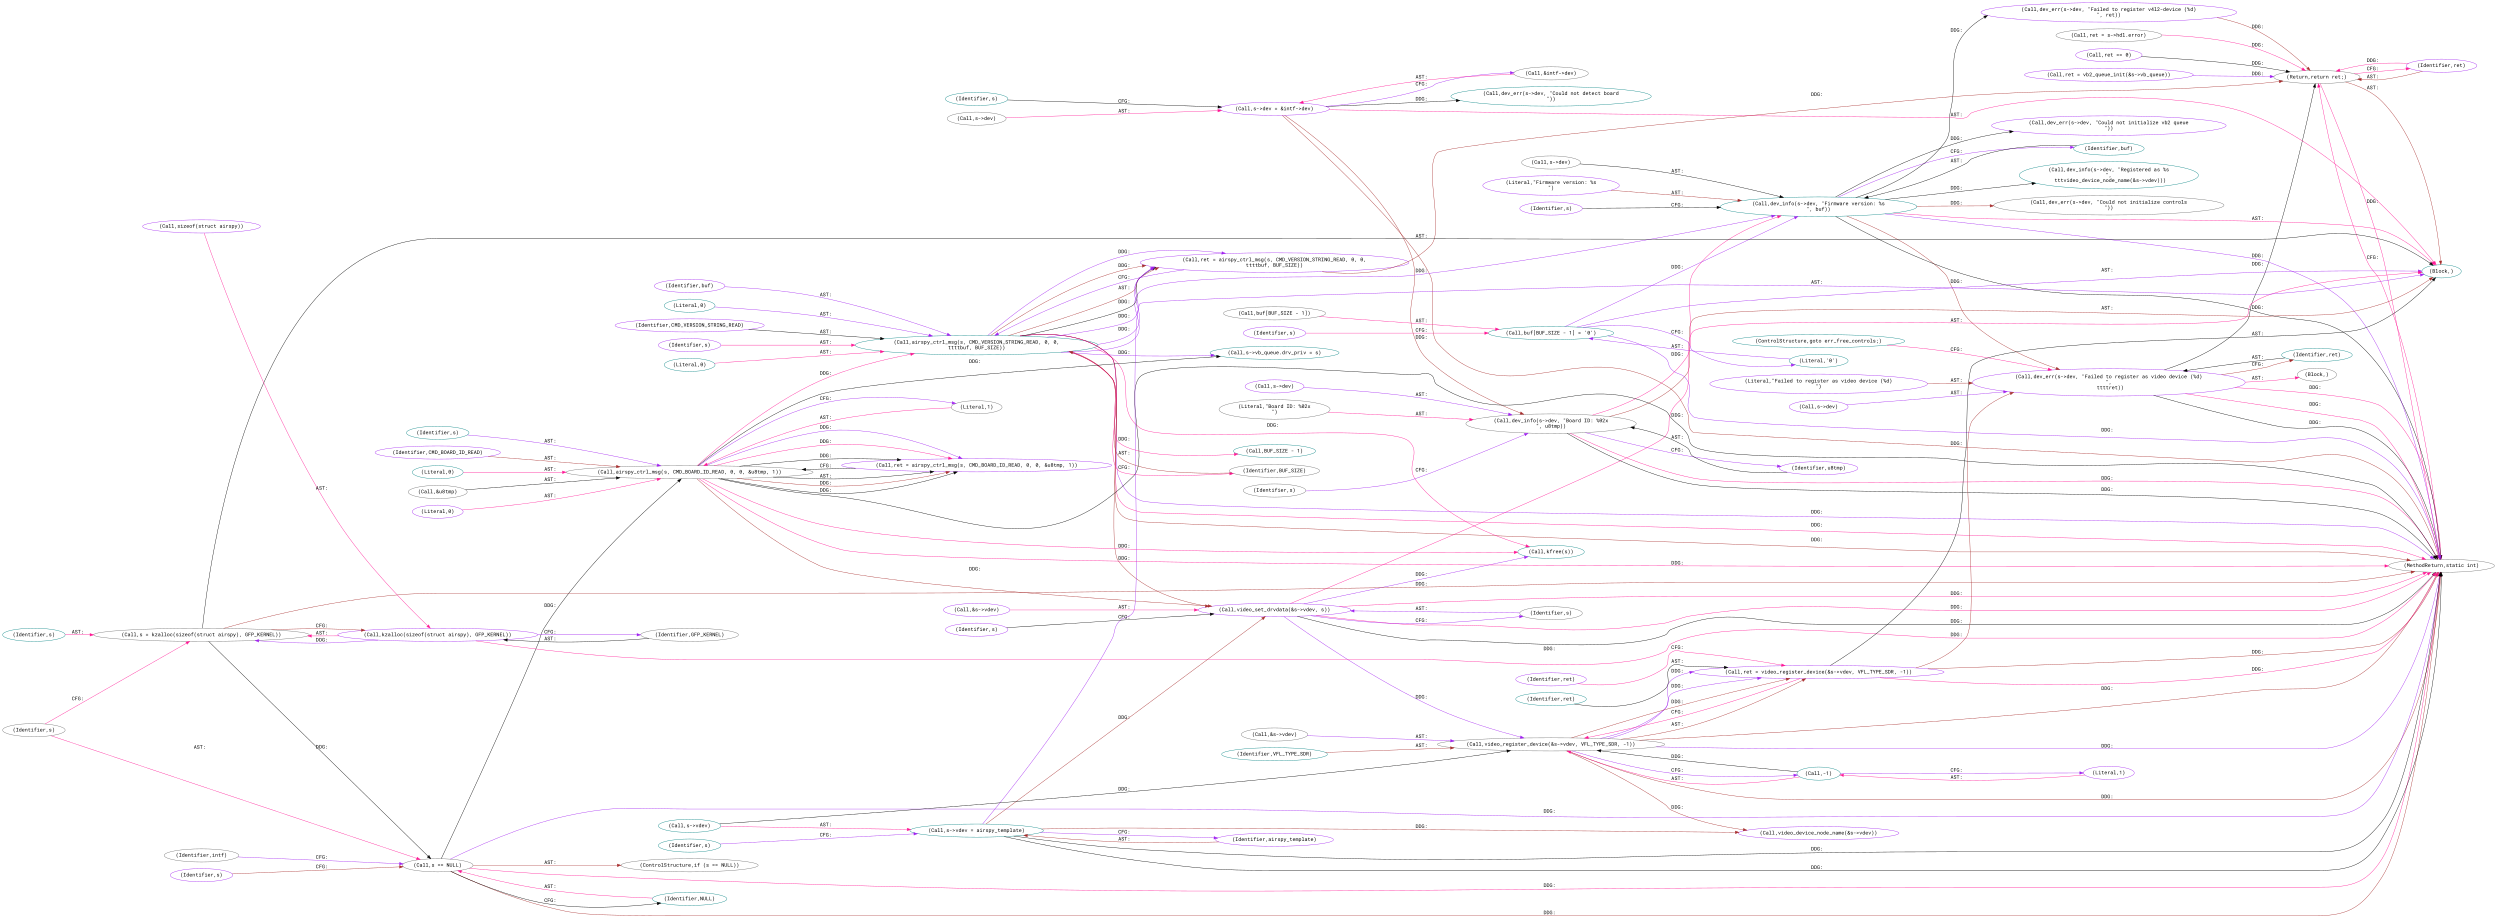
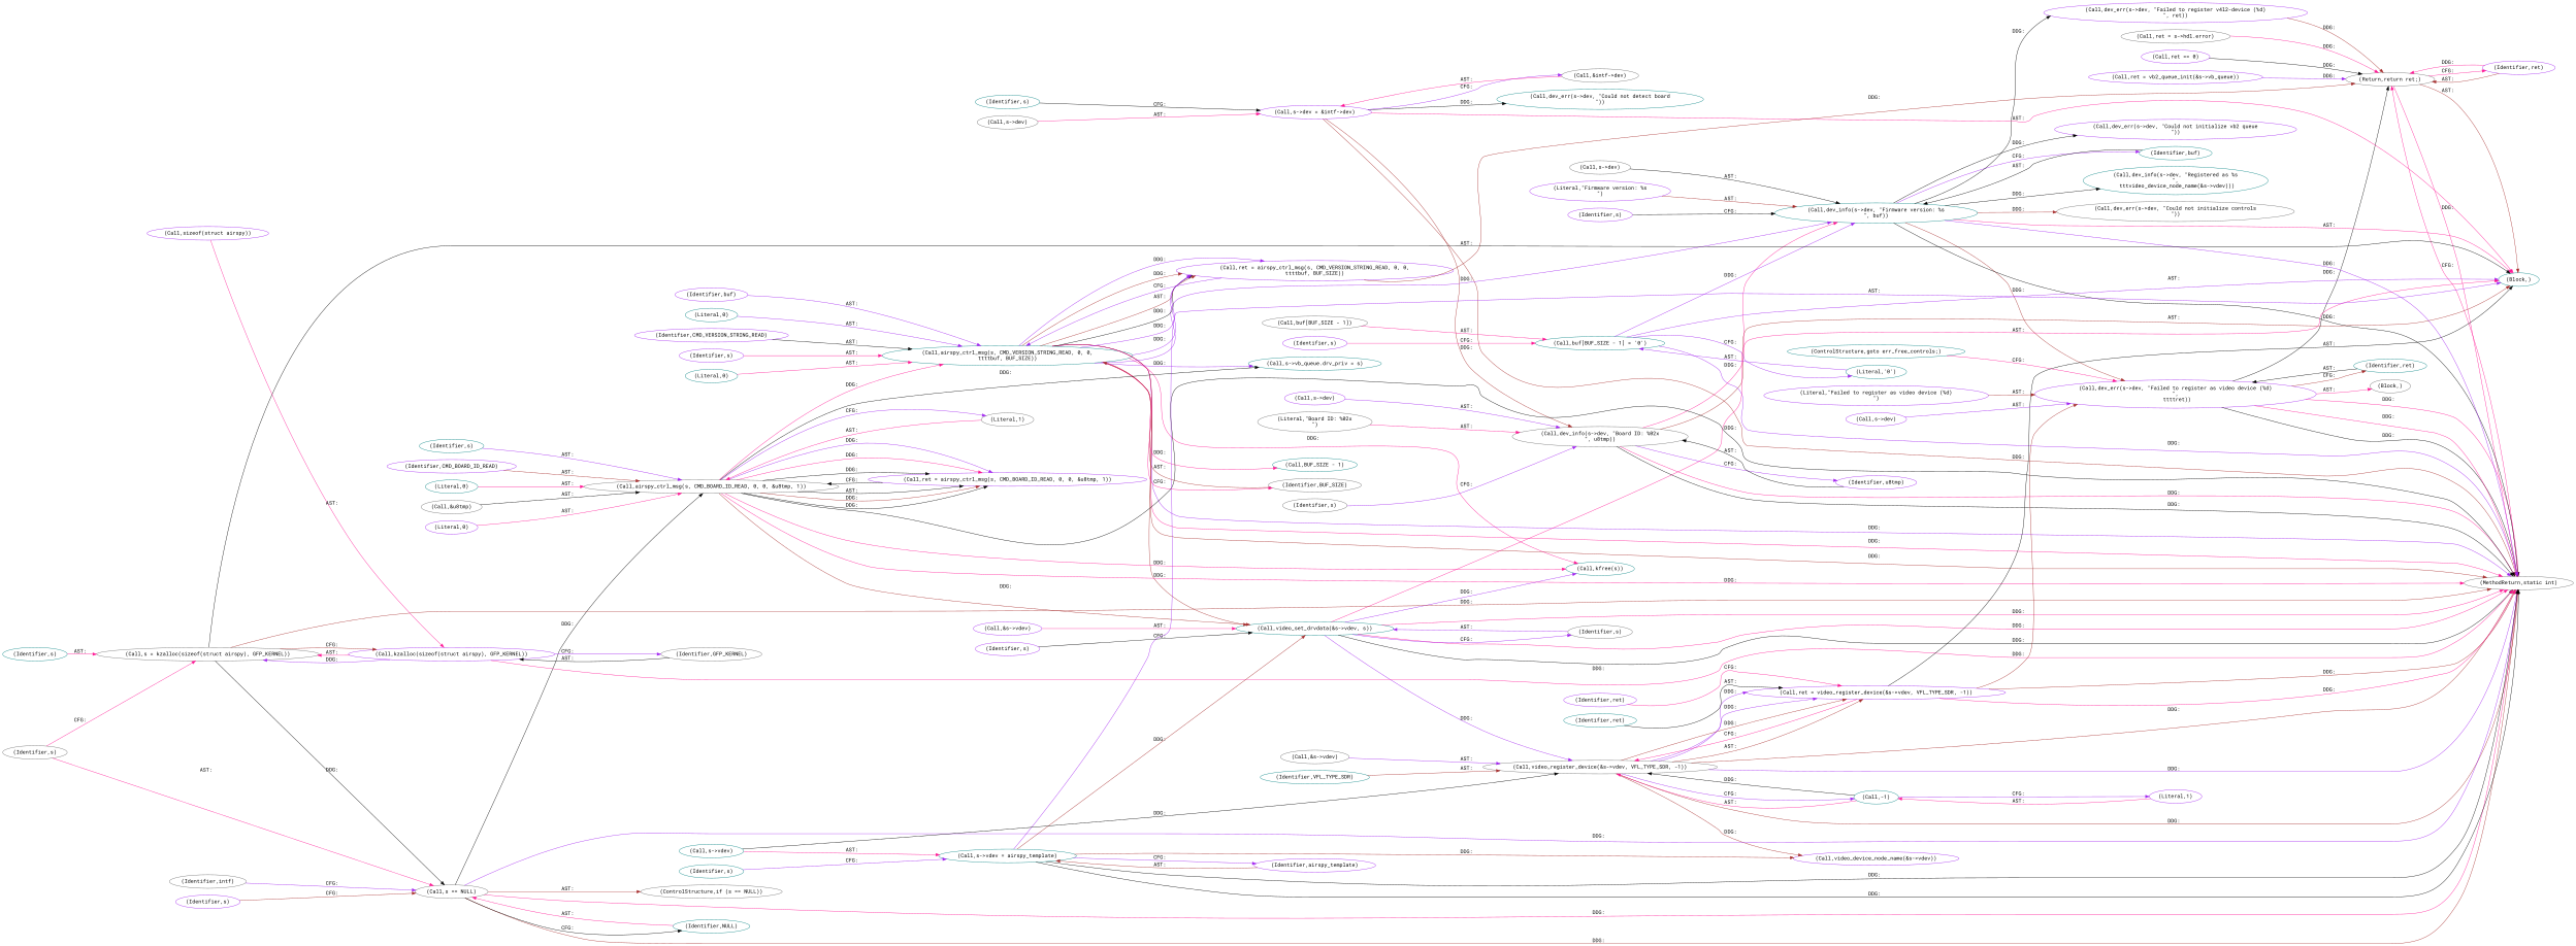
  digraph {
    fontname="Roboto Mono"
    rankdir=LR
    node [color=purple fontname="Roboto Mono"]
    edge [color=deeppink fontname="Roboto Mono"]
    n1 [label="(Call,dev_err(s->dev, \"Failed to register as video device (%d)\n\",\n \t\t\t\tret))"]
    n2 [color=gray40 label="(Return,return ret;)"]
    n3 [color=gray40 label="(MethodReturn,static int)"]
    n4 [color=teal label="(Identifier,ret)"]
    n5 [color=gray40 label="(Block,)"]
    n6 [color=teal label="(Block,)"]
    n7 [label="(Identifier,ret)"]
    n8 [color=teal label="(Call,dev_info(s->dev, \"Firmware version: %s\n\", buf))"]
    n9 [color=teal label="(Identifier,buf)"]
    n10 [label="(Call,dev_err(s->dev, \"Failed to register v4l2-device (%d)\n\", ret))"]
    n11 [color=teal label="(Call,dev_info(s->dev, \"Registered as %s\n\",\n \t\t\tvideo_device_node_name(&s->vdev)))"]
    n12 [color=gray40 label="(Call,dev_err(s->dev, \"Could not initialize controls\n\"))"]
    n13 [label="(Call,dev_err(s->dev, \"Could not initialize vb2 queue\n\"))"]
    n14 [color=gray40 label="(Call,dev_info(s->dev, \"Board ID: %02x\n\", u8tmp))"]
    n15 [label="(Identifier,u8tmp)"]
    n16 [label="(Call,s->dev = &intf->dev)"]
    n17 [color=teal label="(Call,dev_err(s->dev, \"Could not detect board\n\"))"]
    n18 [color=gray40 label="(Call,&intf->dev)"]
    n19 [color=teal label="(Call,buf[BUF_SIZE - 1] = '\0')"]
    n20 [color=teal label="(Literal,'\0')"]
    n21 [color=teal label="(Call,airspy_ctrl_msg(s, CMD_VERSION_STRING_READ, 0, 0,\n\t\t\t\tbuf, BUF_SIZE))"]
-   n22 [label="(Call,video_set_drvdata(&s->vdev, s))"]
+   n22 [color=teal label="(Call,video_set_drvdata(&s->vdev, s))"]
    n23 [color=teal label="(Call,BUF_SIZE - 1)"]
    n24 [color=teal label="(Call,s->vb_queue.drv_priv = s)"]
    n25 [color=teal label="(Call,kfree(s))"]
    n26 [color=gray40 label="(Identifier,BUF_SIZE)"]
    n27 [label="(Call,ret = airspy_ctrl_msg(s, CMD_VERSION_STRING_READ, 0, 0,\n\t\t\t\tbuf, BUF_SIZE))"]
    n28 [color=gray40 label="(Call,video_register_device(&s->vdev, VFL_TYPE_SDR, -1))"]
    n29 [color=gray40 label="(Identifier,s)"]
    n30 [color=gray40 label="(Call,airspy_ctrl_msg(s, CMD_BOARD_ID_READ, 0, 0, &u8tmp, 1))"]
    n31 [color=gray40 label="(Literal,1)"]
    n32 [label="(Call,ret = airspy_ctrl_msg(s, CMD_BOARD_ID_READ, 0, 0, &u8tmp, 1))"]
    n33 [color=gray40 label="(Call,s == NULL)"]
    n34 [color=teal label="(Identifier,NULL)"]
    n35 [color=gray40 label="(ControlStructure,if (s == NULL))"]
    n36 [color=gray40 label="(Call,s = kzalloc(sizeof(struct airspy), GFP_KERNEL))"]
    n37 [label="(Call,kzalloc(sizeof(struct airspy), GFP_KERNEL))"]
    n38 [color=gray40 label="(Identifier,GFP_KERNEL)"]
    n39 [label="(Call,ret = video_register_device(&s->vdev, VFL_TYPE_SDR, -1))"]
    n40 [color=teal label="(Call,-1)"]
    n41 [label="(Call,video_device_node_name(&s->vdev))"]
    n42 [label="(Literal,1)"]
    n43 [color=teal label="(Call,s->vdev = airspy_template)"]
    n44 [label="(Identifier,airspy_template)"]
    n45 [label="(Literal,\"Firmware version: %s\n\")"]
    n46 [color=gray40 label="(Identifier,s)"]
    n47 [label="(Call,ret == 0)"]
    n48 [color=gray40 label="(Identifier,s)"]
    n49 [label="(Identifier,s)"]
    n50 [color=teal label="(Literal,0)"]
    n51 [color=teal label="(Call,s->vdev)"]
    n52 [label="(Identifier,buf)"]
    n53 [color=gray40 label="(Identifier,intf)"]
    n54 [label="(Identifier,ret)"]
    n55 [color=teal label="(ControlStructure,goto err_free_controls;)"]
    n56 [label="(Call,s->dev)"]
    n57 [color=teal label="(Literal,0)"]
    n58 [color=gray40 label="(Call,&u8tmp)"]
    n59 [color=teal label="(Identifier,VFL_TYPE_SDR)"]
    n60 [label="(Identifier,s)"]
    n61 [color=teal label="(Identifier,s)"]
    n62 [color=teal label="(Identifier,s)"]
    n63 [label="(Identifier,s)"]
    n64 [label="(Call,ret = vb2_queue_init(&s->vb_queue))"]
    n65 [label="(Literal,\"Failed to register as video device (%d)\n\")"]
    n66 [color=gray40 label="(Call,s->dev)"]
    n67 [color=gray40 label="(Call,ret = s->hdl.error)"]
    n68 [label="(Identifier,CMD_VERSION_STRING_READ)"]
    n69 [color=gray40 label="(Call,&s->vdev)"]
    n70 [label="(Call,sizeof(struct airspy))"]
    n71 [color=teal label="(Identifier,s)"]
    n72 [label="(Identifier,s)"]
    n73 [color=teal label="(Literal,0)"]
    n74 [label="(Call,&s->vdev)"]
    n75 [label="(Literal,0)"]
    n76 [color=teal label="(Identifier,ret)"]
    n77 [color=gray40 label="(Literal,\"Board ID: %02x\n\")"]
    n78 [color=teal label="(Identifier,s)"]
    n79 [color=gray40 label="(Call,s->dev)"]
    n80 [color=gray40 label="(Call,buf[BUF_SIZE - 1])"]
    n81 [label="(Identifier,s)"]
    n82 [label="(Call,s->dev)"]
    n83 [label="(Identifier,CMD_BOARD_ID_READ)"]
    n1 -> n2 [color=black label="DDG: "]
    n1 -> n3 [color=black label="DDG: "]
    n1 -> n3 [label="DDG: "]
    n1 -> n3 [label="DDG: "]
    n1 -> n4 [color=brown label="CFG: "]
    n1 -> n5 [label="AST: "]
    n2 -> n3 [label="DDG: "]
    n2 -> n6 [color=brown label="AST: "]
    n2 -> n7 [label="CFG: "]
    n3 -> n2 [label="CFG: "]
    n4 -> n1 [color=black label="AST: "]
    n7 -> n2 [color=brown label="AST: "]
    n7 -> n2 [label="DDG: "]
    n8 -> n1 [color=brown label="DDG: "]
    n8 -> n3 [color=black label="DDG: "]
    n8 -> n3 [color=purple label="DDG: "]
    n8 -> n6 [label="AST: "]
    n8 -> n9 [color=purple label="CFG: "]
    n8 -> n10 [color=black label="DDG: "]
    n8 -> n11 [color=black label="DDG: "]
    n8 -> n12 [color=brown label="DDG: "]
    n8 -> n13 [color=black label="DDG: "]
    n9 -> n8 [color=black label="AST: "]
    n10 -> n2 [color=brown label="DDG: "]
    n14 -> n3 [label="DDG: "]
    n14 -> n3 [color=black label="DDG: "]
    n14 -> n6 [color=brown label="AST: "]
    n14 -> n8 [label="DDG: "]
    n14 -> n15 [color=purple label="CFG: "]
    n15 -> n14 [color=black label="AST: "]
    n16 -> n3 [color=brown label="DDG: "]
    n16 -> n6 [label="AST: "]
    n16 -> n14 [color=brown label="DDG: "]
    n16 -> n17 [color=black label="DDG: "]
    n16 -> n18 [color=purple label="CFG: "]
    n18 -> n16 [label="AST: "]
    n19 -> n3 [color=purple label="DDG: "]
    n19 -> n6 [color=purple label="AST: "]
    n19 -> n8 [color=purple label="DDG: "]
    n19 -> n20 [color=purple label="CFG: "]
    n20 -> n19 [color=purple label="AST: "]
    n21 -> n3 [color=purple label="DDG: "]
    n21 -> n3 [label="DDG: "]
    n21 -> n3 [color=brown label="DDG: "]
    n21 -> n8 [color=purple label="DDG: "]
    n21 -> n22 [color=brown label="DDG: "]
    n21 -> n23 [label="DDG: "]
    n21 -> n24 [color=purple label="DDG: "]
    n21 -> n25 [label="DDG: "]
    n21 -> n26 [label="CFG: "]
    n21 -> n27 [color=brown label="AST: "]
    n21 -> n27 [color=black label="DDG: "]
    n21 -> n27 [color=purple label="DDG: "]
    n21 -> n27 [color=purple label="DDG: "]
    n21 -> n27 [color=purple label="DDG: "]
    n21 -> n27 [color=brown label="DDG: "]
    n22 -> n3 [color=black label="DDG: "]
    n22 -> n3 [label="DDG: "]
    n22 -> n3 [label="DDG: "]
    n22 -> n6 [label="AST: "]
    n22 -> n25 [color=purple label="DDG: "]
    n22 -> n28 [color=purple label="DDG: "]
    n22 -> n29 [color=purple label="CFG: "]
    n26 -> n21 [color=brown label="AST: "]
    n27 -> n2 [color=brown label="DDG: "]
    n27 -> n21 [color=purple label="CFG: "]
    n28 -> n3 [color=brown label="DDG: "]
    n28 -> n3 [color=purple label="DDG: "]
    n28 -> n3 [color=brown label="DDG: "]
    n28 -> n39 [color=brown label="AST: "]
    n28 -> n39 [color=purple label="DDG: "]
    n28 -> n39 [color=purple label="DDG: "]
    n28 -> n39 [color=brown label="DDG: "]
    n28 -> n40 [color=purple label="CFG: "]
    n28 -> n41 [color=brown label="DDG: "]
    n29 -> n22 [color=purple label="AST: "]
    n30 -> n3 [label="DDG: "]
    n30 -> n3 [color=black label="DDG: "]
    n30 -> n21 [label="DDG: "]
    n30 -> n22 [color=brown label="DDG: "]
    n30 -> n24 [color=black label="DDG: "]
    n30 -> n25 [label="DDG: "]
    n30 -> n31 [color=purple label="CFG: "]
    n30 -> n32 [color=black label="AST: "]
    n30 -> n32 [color=brown label="DDG: "]
    n30 -> n32 [color=black label="DDG: "]
    n30 -> n32 [color=purple label="DDG: "]
    n30 -> n32 [label="DDG: "]
    n30 -> n32 [color=black label="DDG: "]
    n31 -> n30 [label="AST: "]
    n32 -> n30 [color=black label="CFG: "]
    n33 -> n3 [color=purple label="DDG: "]
    n33 -> n3 [label="DDG: "]
    n33 -> n3 [color=brown label="DDG: "]
    n33 -> n30 [color=black label="DDG: "]
    n33 -> n34 [color=black label="CFG: "]
    n33 -> n35 [color=brown label="AST: "]
    n34 -> n33 [label="AST: "]
    n36 -> n3 [color=brown label="DDG: "]
    n36 -> n6 [color=black label="AST: "]
    n36 -> n33 [color=black label="DDG: "]
    n36 -> n37 [color=brown label="CFG: "]
    n37 -> n3 [label="DDG: "]
    n37 -> n36 [label="AST: "]
    n37 -> n36 [color=purple label="DDG: "]
    n37 -> n38 [color=purple label="CFG: "]
    n38 -> n37 [color=black label="AST: "]
    n39 -> n1 [color=brown label="DDG: "]
    n39 -> n3 [color=brown label="DDG: "]
    n39 -> n3 [label="DDG: "]
    n39 -> n6 [color=black label="AST: "]
    n39 -> n28 [label="CFG: "]
    n40 -> n28 [label="AST: "]
    n40 -> n28 [color=black label="DDG: "]
    n40 -> n42 [color=purple label="CFG: "]
    n42 -> n40 [label="AST: "]
    n43 -> n3 [color=black label="DDG: "]
    n43 -> n3 [color=black label="DDG: "]
    n43 -> n6 [color=purple label="AST: "]
    n43 -> n22 [color=brown label="DDG: "]
    n43 -> n41 [color=brown label="DDG: "]
    n43 -> n44 [color=purple label="CFG: "]
    n44 -> n43 [color=brown label="AST: "]
    n45 -> n8 [color=brown label="AST: "]
    n46 -> n14 [color=purple label="CFG: "]
    n47 -> n2 [color=black label="DDG: "]
    n48 -> n33 [label="AST: "]
    n48 -> n36 [label="CFG: "]
    n49 -> n22 [color=black label="CFG: "]
    n50 -> n30 [label="AST: "]
    n51 -> n28 [color=black label="DDG: "]
    n51 -> n43 [label="AST: "]
    n52 -> n21 [color=purple label="AST: "]
    n53 -> n33 [color=purple label="CFG: "]
    n54 -> n39 [label="CFG: "]
    n55 -> n1 [label="CFG: "]
    n56 -> n14 [color=purple label="AST: "]
    n57 -> n21 [color=purple label="AST: "]
    n58 -> n30 [color=black label="AST: "]
    n59 -> n28 [color=brown label="AST: "]
    n60 -> n8 [color=black label="CFG: "]
    n61 -> n16 [color=black label="CFG: "]
    n62 -> n36 [label="AST: "]
    n63 -> n33 [color=brown label="CFG: "]
    n64 -> n2 [color=purple label="DDG: "]
    n65 -> n1 [color=brown label="AST: "]
    n66 -> n8 [color=black label="AST: "]
    n67 -> n2 [label="DDG: "]
    n68 -> n21 [color=black label="AST: "]
    n69 -> n28 [color=purple label="AST: "]
    n70 -> n37 [label="AST: "]
    n71 -> n43 [color=purple label="CFG: "]
    n72 -> n21 [label="AST: "]
    n73 -> n21 [label="AST: "]
    n74 -> n22 [label="AST: "]
    n75 -> n30 [label="AST: "]
    n76 -> n39 [color=black label="AST: "]
    n77 -> n14 [label="AST: "]
    n78 -> n30 [color=purple label="AST: "]
    n79 -> n16 [label="AST: "]
    n80 -> n19 [label="AST: "]
    n81 -> n19 [label="CFG: "]
    n82 -> n1 [color=purple label="AST: "]
    n83 -> n30 [color=brown label="AST: "]
  }
